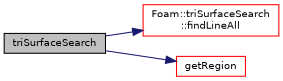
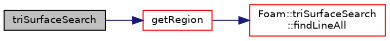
  digraph {
    fontname="DejaVu Sans"
    rankdir=LR
    node [color=red fontname="DejaVu Sans" fontsize=10 shape=record]
    edge [color=midnightblue fontname="DejaVu Sans" fontsize=10 labelfontname=FreeSans labelfontsize=10 style=solid]
    n1 [color=black fillcolor=grey75 fontcolor=black height=0.2 label=triSurfaceSearch style=filled width=0.4]
    n2 [height=0.2 label="Foam::triSurfaceSearch\l::findLineAll" width=0.4]
    n3 [height=0.2 label=getRegion width=0.4]
-   n1 -> n2
+   n3 -> n2
    n1 -> n3
  }
